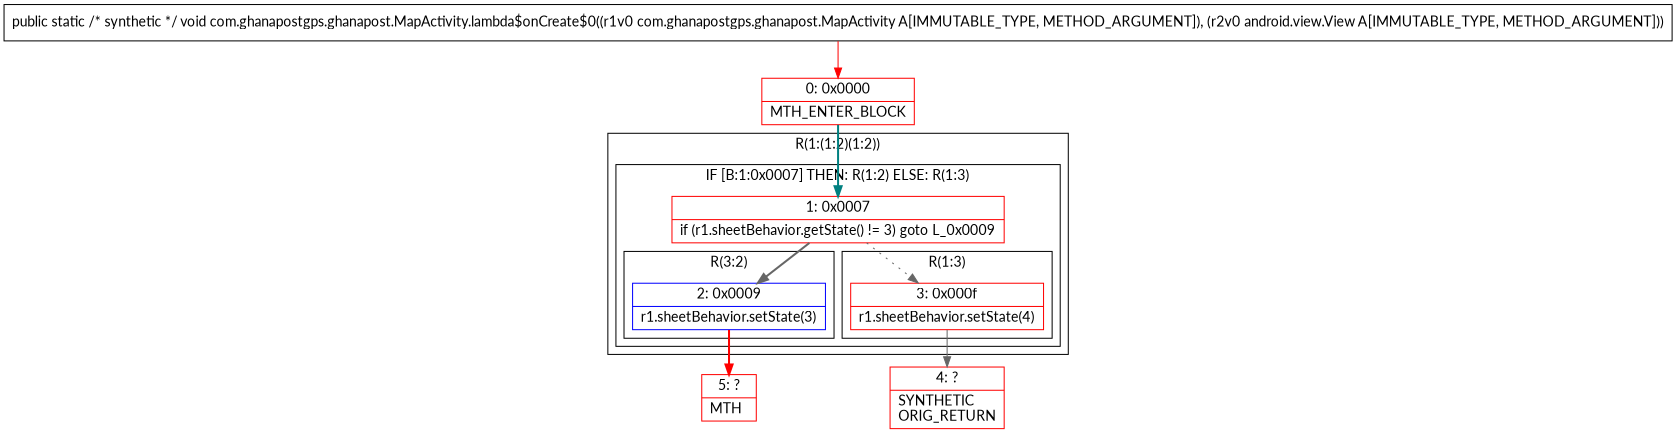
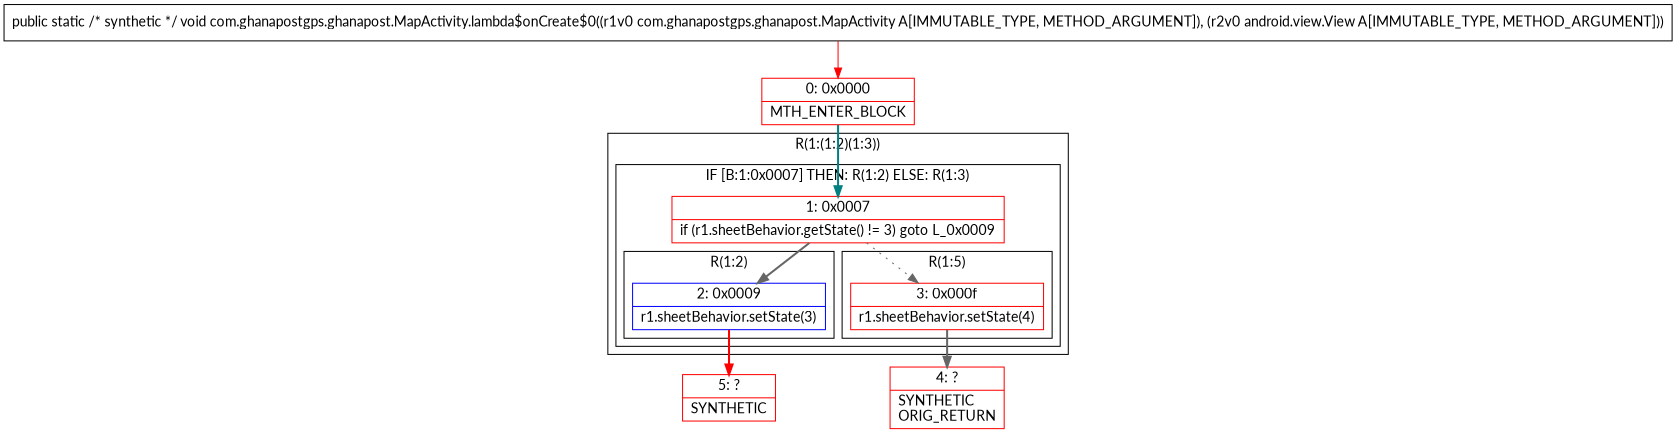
  digraph {
    fontname=Lato
    node [color=red fontname=Lato shape=record]
    edge [color=gray40 fontname=Lato style=bold]
    n1 [color=blue label="{2\:\ 0x0009|r1.sheetBehavior.setState(3)\l}"]
    n2 [label="{3\:\ 0x000f|r1.sheetBehavior.setState(4)\l}"]
    n3 [label="{1\:\ 0x0007|if (r1.sheetBehavior.getState() != 3) goto L_0x0009\l}"]
-   n4 [label="{5\:\ ?|MTH\l}"]
+   n4 [label="{5\:\ ?|SYNTHETIC\l}"]
    n5 [label="{4\:\ ?|SYNTHETIC\lORIG_RETURN\l}"]
    n6 [label="{0\:\ 0x0000|MTH_ENTER_BLOCK\l}"]
    n7 [label="{public static \/* synthetic *\/ void com.ghanapostgps.ghanapost.MapActivity.lambda$onCreate$0((r1v0 com.ghanapostgps.ghanapost.MapActivity A[IMMUTABLE_TYPE, METHOD_ARGUMENT]), (r2v0 android.view.View A[IMMUTABLE_TYPE, METHOD_ARGUMENT])) }" color=""]
    subgraph cluster_1 {
-     label="R(1:(1:2)(1:2))"
+     label="R(1:(1:2)(1:3))"
      subgraph cluster_2 {
        label="IF [B:1:0x0007] THEN: R(1:2) ELSE: R(1:3)"
        n3
        subgraph cluster_3 {
-         label="R(3:2)"
+         label="R(1:2)"
          n1
        }
        subgraph cluster_4 {
-         label="R(1:3)"
+         label="R(1:5)"
          n2
        }
      }
    }
    n1 -> n4 [color=red]
-   n2 -> n5 [style=solid]
+   n2 -> n5
    n3 -> n1
    n3 -> n2 [style=dotted]
    n6 -> n3 [color=teal]
    n7 -> n6 [color=red style=solid]
  }
